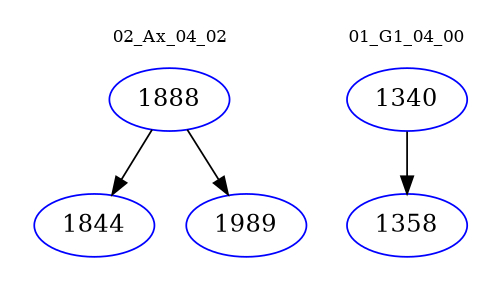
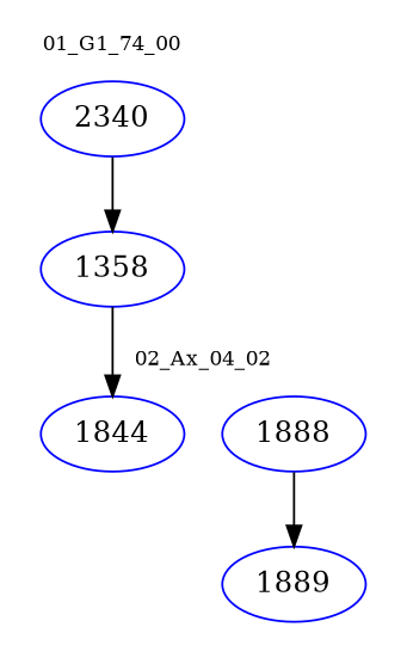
  digraph {
    node [color=blue]
    edge [color=black]
    n1 [label=1888]
    n2 [label=1844]
-   n3 [label=1989]
-   n4 [label=1340]
+   n3 [label=1889]
+   n4 [label=2340]
    n5 [label=1358]
    subgraph cluster_1 {
      color=white
      fontsize=10
      label="02_Ax_04_02"
      n1
      n2
      n3
    }
    subgraph cluster_2 {
      color=white
      fontsize=10
-     label="01_G1_04_00"
+     label="01_G1_74_00"
      n4
      n5
    }
-   n1 -> n2
+   n5 -> n2
    n1 -> n3
    n4 -> n5
  }
